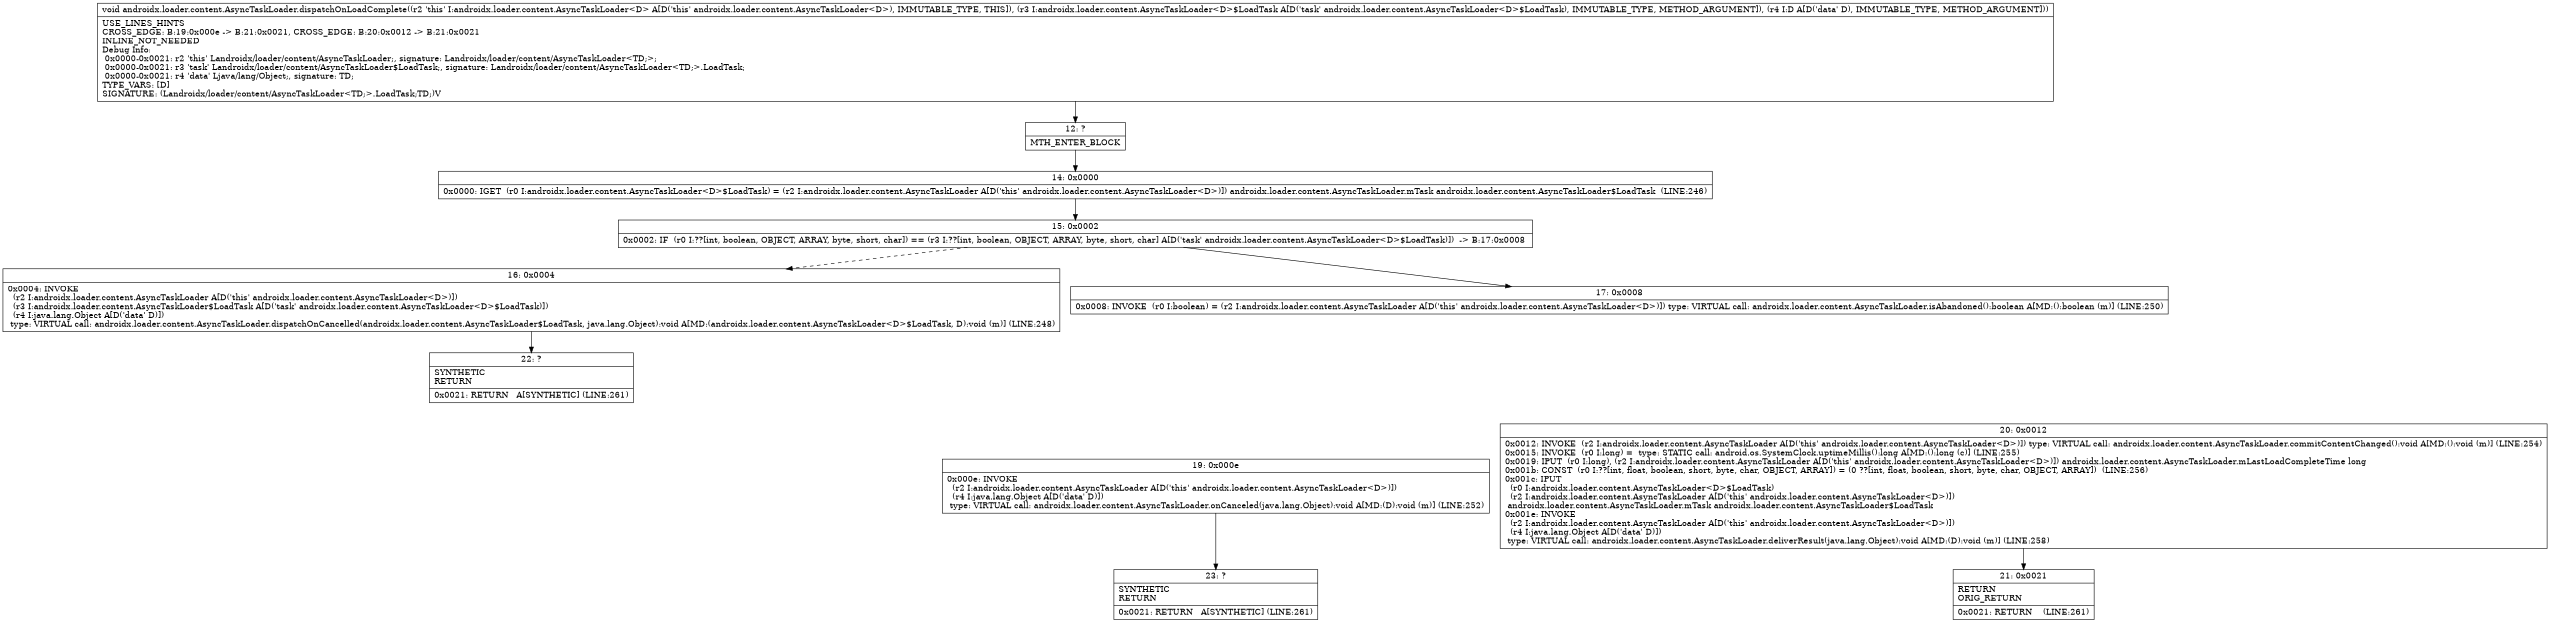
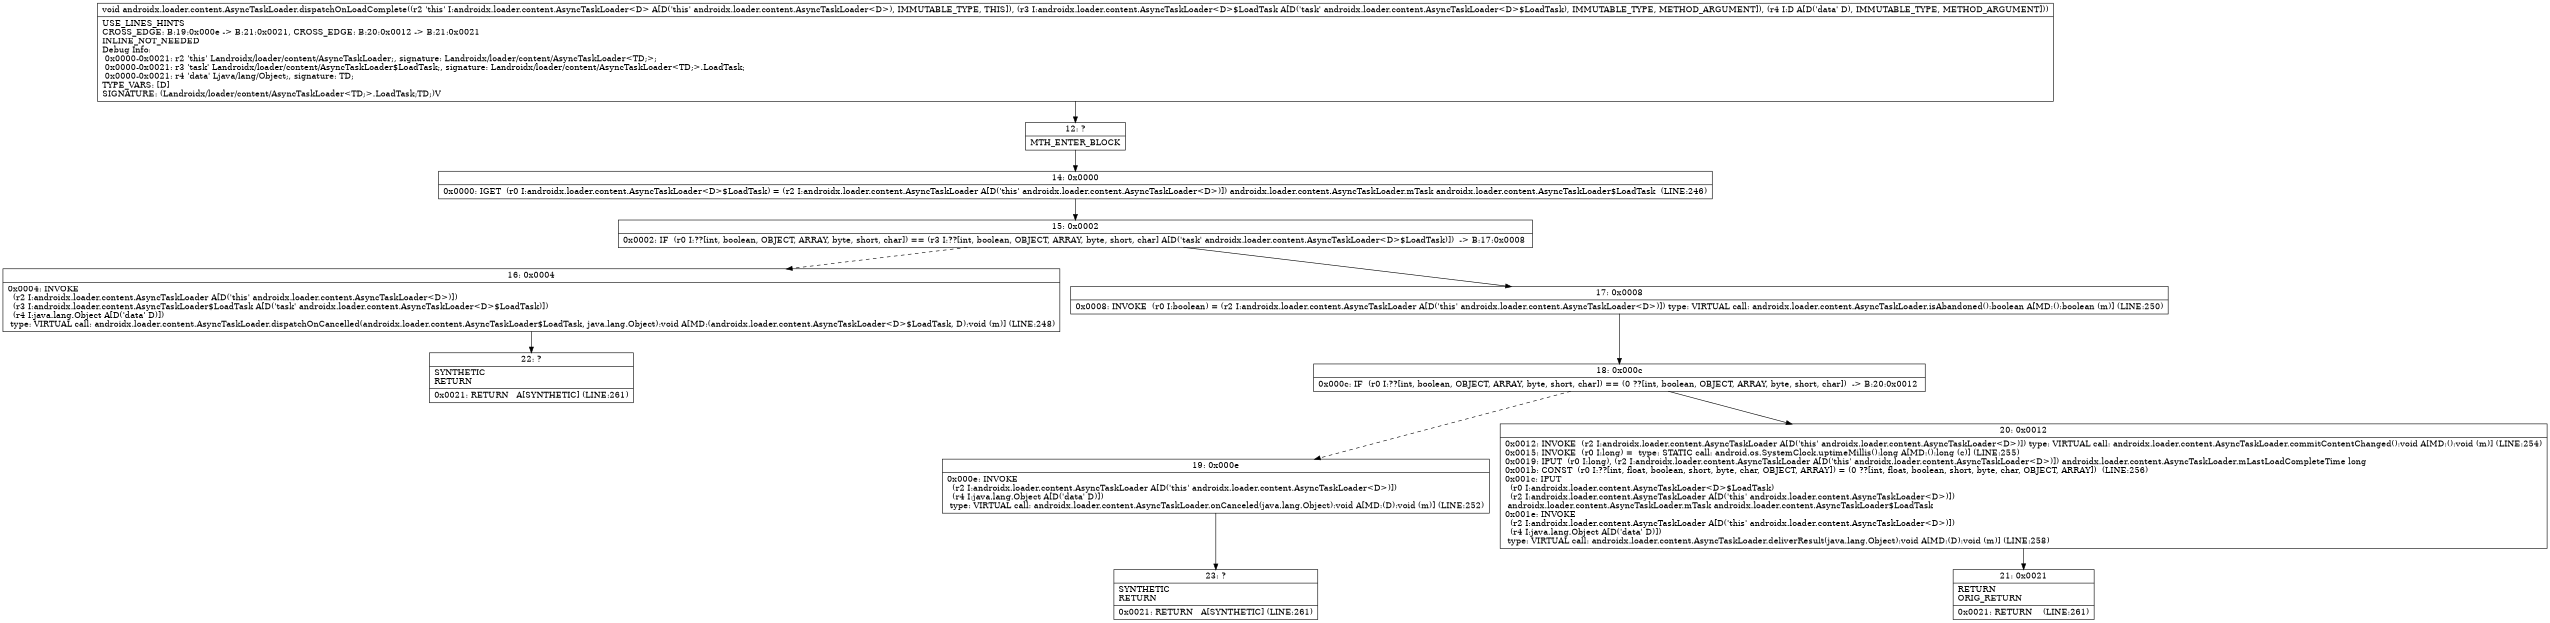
  digraph {
    node [shape=record]
    n1 [label="{12\:\ ?|MTH_ENTER_BLOCK\l}"]
    n2 [label="{14\:\ 0x0000|0x0000: IGET  (r0 I:androidx.loader.content.AsyncTaskLoader\<D\>$LoadTask) = (r2 I:androidx.loader.content.AsyncTaskLoader A[D('this' androidx.loader.content.AsyncTaskLoader\<D\>)]) androidx.loader.content.AsyncTaskLoader.mTask androidx.loader.content.AsyncTaskLoader$LoadTask  (LINE:246)\l}"]
    n3 [label="{15\:\ 0x0002|0x0002: IF  (r0 I:??[int, boolean, OBJECT, ARRAY, byte, short, char]) == (r3 I:??[int, boolean, OBJECT, ARRAY, byte, short, char] A[D('task' androidx.loader.content.AsyncTaskLoader\<D\>$LoadTask)])  \-\> B:17:0x0008 \l}"]
    n4 [label="{16\:\ 0x0004|0x0004: INVOKE  \l  (r2 I:androidx.loader.content.AsyncTaskLoader A[D('this' androidx.loader.content.AsyncTaskLoader\<D\>)])\l  (r3 I:androidx.loader.content.AsyncTaskLoader$LoadTask A[D('task' androidx.loader.content.AsyncTaskLoader\<D\>$LoadTask)])\l  (r4 I:java.lang.Object A[D('data' D)])\l type: VIRTUAL call: androidx.loader.content.AsyncTaskLoader.dispatchOnCancelled(androidx.loader.content.AsyncTaskLoader$LoadTask, java.lang.Object):void A[MD:(androidx.loader.content.AsyncTaskLoader\<D\>$LoadTask, D):void (m)] (LINE:248)\l}"]
    n5 [label="{17\:\ 0x0008|0x0008: INVOKE  (r0 I:boolean) = (r2 I:androidx.loader.content.AsyncTaskLoader A[D('this' androidx.loader.content.AsyncTaskLoader\<D\>)]) type: VIRTUAL call: androidx.loader.content.AsyncTaskLoader.isAbandoned():boolean A[MD:():boolean (m)] (LINE:250)\l}"]
    n6 [label="{22\:\ ?|SYNTHETIC\lRETURN\l|0x0021: RETURN   A[SYNTHETIC] (LINE:261)\l}"]
+   n7 [label="{18\:\ 0x000c|0x000c: IF  (r0 I:??[int, boolean, OBJECT, ARRAY, byte, short, char]) == (0 ??[int, boolean, OBJECT, ARRAY, byte, short, char])  \-\> B:20:0x0012 \l}"]
    n8 [label="{19\:\ 0x000e|0x000e: INVOKE  \l  (r2 I:androidx.loader.content.AsyncTaskLoader A[D('this' androidx.loader.content.AsyncTaskLoader\<D\>)])\l  (r4 I:java.lang.Object A[D('data' D)])\l type: VIRTUAL call: androidx.loader.content.AsyncTaskLoader.onCanceled(java.lang.Object):void A[MD:(D):void (m)] (LINE:252)\l}"]
    n9 [label="{20\:\ 0x0012|0x0012: INVOKE  (r2 I:androidx.loader.content.AsyncTaskLoader A[D('this' androidx.loader.content.AsyncTaskLoader\<D\>)]) type: VIRTUAL call: androidx.loader.content.AsyncTaskLoader.commitContentChanged():void A[MD:():void (m)] (LINE:254)\l0x0015: INVOKE  (r0 I:long) =  type: STATIC call: android.os.SystemClock.uptimeMillis():long A[MD:():long (c)] (LINE:255)\l0x0019: IPUT  (r0 I:long), (r2 I:androidx.loader.content.AsyncTaskLoader A[D('this' androidx.loader.content.AsyncTaskLoader\<D\>)]) androidx.loader.content.AsyncTaskLoader.mLastLoadCompleteTime long \l0x001b: CONST  (r0 I:??[int, float, boolean, short, byte, char, OBJECT, ARRAY]) = (0 ??[int, float, boolean, short, byte, char, OBJECT, ARRAY])  (LINE:256)\l0x001c: IPUT  \l  (r0 I:androidx.loader.content.AsyncTaskLoader\<D\>$LoadTask)\l  (r2 I:androidx.loader.content.AsyncTaskLoader A[D('this' androidx.loader.content.AsyncTaskLoader\<D\>)])\l androidx.loader.content.AsyncTaskLoader.mTask androidx.loader.content.AsyncTaskLoader$LoadTask \l0x001e: INVOKE  \l  (r2 I:androidx.loader.content.AsyncTaskLoader A[D('this' androidx.loader.content.AsyncTaskLoader\<D\>)])\l  (r4 I:java.lang.Object A[D('data' D)])\l type: VIRTUAL call: androidx.loader.content.AsyncTaskLoader.deliverResult(java.lang.Object):void A[MD:(D):void (m)] (LINE:258)\l}"]
    n10 [label="{23\:\ ?|SYNTHETIC\lRETURN\l|0x0021: RETURN   A[SYNTHETIC] (LINE:261)\l}"]
    n11 [label="{21\:\ 0x0021|RETURN\lORIG_RETURN\l|0x0021: RETURN    (LINE:261)\l}"]
    n12 [label="{void androidx.loader.content.AsyncTaskLoader.dispatchOnLoadComplete((r2 'this' I:androidx.loader.content.AsyncTaskLoader\<D\> A[D('this' androidx.loader.content.AsyncTaskLoader\<D\>), IMMUTABLE_TYPE, THIS]), (r3 I:androidx.loader.content.AsyncTaskLoader\<D\>$LoadTask A[D('task' androidx.loader.content.AsyncTaskLoader\<D\>$LoadTask), IMMUTABLE_TYPE, METHOD_ARGUMENT]), (r4 I:D A[D('data' D), IMMUTABLE_TYPE, METHOD_ARGUMENT]))  | USE_LINES_HINTS\lCROSS_EDGE: B:19:0x000e \-\> B:21:0x0021, CROSS_EDGE: B:20:0x0012 \-\> B:21:0x0021\lINLINE_NOT_NEEDED\lDebug Info:\l  0x0000\-0x0021: r2 'this' Landroidx\/loader\/content\/AsyncTaskLoader;, signature: Landroidx\/loader\/content\/AsyncTaskLoader\<TD;\>;\l  0x0000\-0x0021: r3 'task' Landroidx\/loader\/content\/AsyncTaskLoader$LoadTask;, signature: Landroidx\/loader\/content\/AsyncTaskLoader\<TD;\>.LoadTask;\l  0x0000\-0x0021: r4 'data' Ljava\/lang\/Object;, signature: TD;\lTYPE_VARS: [D]\lSIGNATURE: (Landroidx\/loader\/content\/AsyncTaskLoader\<TD;\>.LoadTask;TD;)V\l}"]
    n1 -> n2
    n2 -> n3
    n3 -> n4 [style=dashed]
    n3 -> n5
    n4 -> n6
+   n5 -> n7
+   n7 -> n8 [style=dashed]
+   n7 -> n9
    n8 -> n10
    n9 -> n11
    n12 -> n1
  }
